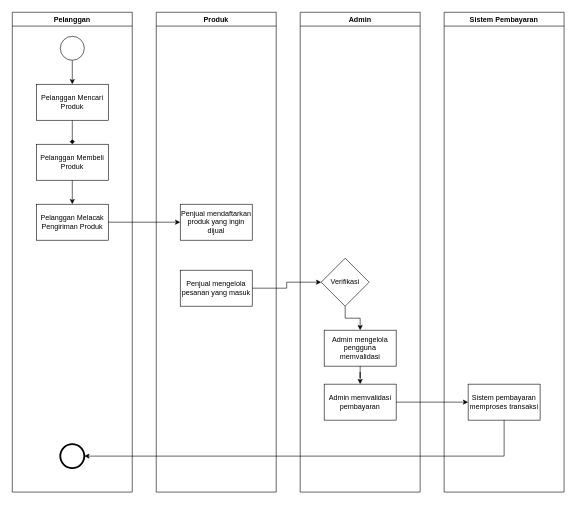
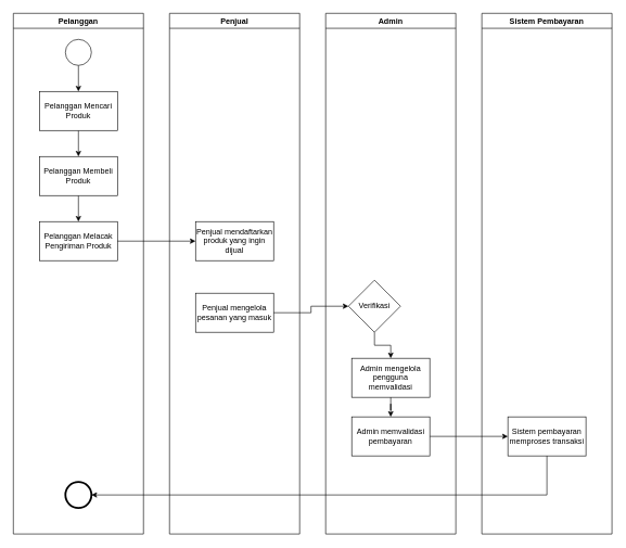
  <mxCell id="0" />
  <mxCell id="1" parent="0" />
  <mxCell id="2" value="Pelanggan" style="swimlane;whiteSpace=wrap;html=1;" vertex="1" parent="1"><mxGeometry x="20" y="20" width="200" height="800" as="geometry" /></mxCell>
  <mxCell id="3" value="" style="edgeStyle=orthogonalEdgeStyle;rounded=0;orthogonalLoop=1;jettySize=auto;html=1;" edge="1" parent="2" source="4" target="6"><mxGeometry relative="1" as="geometry" /></mxCell>
  <mxCell id="4" value="" style="ellipse;whiteSpace=wrap;html=1;aspect=fixed;" vertex="1" parent="2"><mxGeometry x="80" y="40" width="40" height="40" as="geometry" /></mxCell>
- <mxCell id="5" value="" style="edgeStyle=orthogonalEdgeStyle;rounded=0;orthogonalLoop=1;jettySize=auto;html=1;endArrow=diamond;" edge="1" parent="2" source="6" target="8"><mxGeometry relative="1" as="geometry" /></mxCell>
+ <mxCell id="5" value="" style="edgeStyle=orthogonalEdgeStyle;rounded=0;orthogonalLoop=1;jettySize=auto;html=1;" edge="1" parent="2" source="6" target="8"><mxGeometry relative="1" as="geometry" /></mxCell>
  <mxCell id="6" value="Pelanggan Mencari Produk" style="whiteSpace=wrap;html=1;" vertex="1" parent="2"><mxGeometry x="40" y="120" width="120" height="60" as="geometry" /></mxCell>
  <mxCell id="7" value="" style="edgeStyle=orthogonalEdgeStyle;rounded=0;orthogonalLoop=1;jettySize=auto;html=1;" edge="1" parent="2" source="8" target="9"><mxGeometry relative="1" as="geometry" /></mxCell>
  <mxCell id="8" value="Pelanggan Membeli Produk" style="whiteSpace=wrap;html=1;" vertex="1" parent="2"><mxGeometry x="40" y="220" width="120" height="60" as="geometry" /></mxCell>
  <mxCell id="9" value="Pelanggan Melacak Pengiriman Produk" style="whiteSpace=wrap;html=1;" vertex="1" parent="2"><mxGeometry x="40" y="320" width="120" height="60" as="geometry" /></mxCell>
  <mxCell id="10" value="" style="ellipse;whiteSpace=wrap;html=1;strokeWidth=3;" vertex="1" parent="2"><mxGeometry x="80" y="720" width="40" height="40" as="geometry" /></mxCell>
- <mxCell id="11" value="Produk" style="swimlane;whiteSpace=wrap;html=1;" vertex="1" parent="1"><mxGeometry x="260" y="20" width="200" height="800" as="geometry" /></mxCell>
+ <mxCell id="11" value="Penjual" style="swimlane;whiteSpace=wrap;html=1;" vertex="1" parent="1"><mxGeometry x="260" y="20" width="200" height="800" as="geometry" /></mxCell>
  <mxCell id="12" value="Penjual mendaftarkan produk yang ingin dijual" style="whiteSpace=wrap;html=1;" vertex="1" parent="11"><mxGeometry x="40" y="320" width="120" height="60" as="geometry" /></mxCell>
  <mxCell id="13" value="Penjual mengelola pesanan yang masuk" style="whiteSpace=wrap;html=1;" vertex="1" parent="11"><mxGeometry x="40" y="430" width="120" height="60" as="geometry" /></mxCell>
  <mxCell id="14" value="Admin" style="swimlane;whiteSpace=wrap;html=1;" vertex="1" parent="1"><mxGeometry x="500" y="20" width="200" height="800" as="geometry" /></mxCell>
  <mxCell id="15" value="Verifikasi" style="rhombus;whiteSpace=wrap;html=1;" vertex="1" parent="14"><mxGeometry x="35" y="410" width="80" height="80" as="geometry" /></mxCell>
  <mxCell id="16" value="Admin mengelola pengguna memvalidasi" style="whiteSpace=wrap;html=1;" vertex="1" parent="14"><mxGeometry x="40" y="530" width="120" height="60" as="geometry" /></mxCell>
  <mxCell id="17" value="" style="edgeStyle=orthogonalEdgeStyle;rounded=0;orthogonalLoop=1;jettySize=auto;html=1;" edge="1" parent="14" source="15" target="16"><mxGeometry relative="1" as="geometry" /></mxCell>
  <mxCell id="18" value="" style="edgeStyle=orthogonalEdgeStyle;rounded=0;orthogonalLoop=1;jettySize=auto;html=1;" edge="1" parent="1" source="9" target="12"><mxGeometry relative="1" as="geometry" /></mxCell>
  <mxCell id="19" value="" style="edgeStyle=orthogonalEdgeStyle;rounded=0;orthogonalLoop=1;jettySize=auto;html=1;" edge="1" parent="1" source="13" target="15"><mxGeometry relative="1" as="geometry" /></mxCell>
  <mxCell id="20" value="" style="edgeStyle=orthogonalEdgeStyle;rounded=0;orthogonalLoop=1;jettySize=auto;html=1;" edge="1" parent="1" source="21" target="24"><mxGeometry relative="1" as="geometry" /></mxCell>
  <mxCell id="21" value="Admin memvalidasi pembayaran" style="whiteSpace=wrap;html=1;" vertex="1" parent="1"><mxGeometry x="540" y="640" width="120" height="60" as="geometry" /></mxCell>
  <mxCell id="22" value="" style="edgeStyle=orthogonalEdgeStyle;rounded=0;orthogonalLoop=1;jettySize=auto;html=1;" edge="1" parent="1" source="16" target="21"><mxGeometry relative="1" as="geometry" /></mxCell>
  <mxCell id="23" value="Sistem Pembayaran" style="swimlane;whiteSpace=wrap;html=1;" vertex="1" parent="1"><mxGeometry x="740" y="20" width="200" height="800" as="geometry" /></mxCell>
  <mxCell id="24" value="Sistem pembayaran memproses transaksi" style="whiteSpace=wrap;html=1;" vertex="1" parent="23"><mxGeometry x="40" y="620" width="120" height="60" as="geometry" /></mxCell>
  <mxCell id="25" value="" style="edgeStyle=orthogonalEdgeStyle;rounded=0;orthogonalLoop=1;jettySize=auto;html=1;entryX=1;entryY=0.5;entryDx=0;entryDy=0;" edge="1" parent="1" source="24" target="10"><mxGeometry relative="1" as="geometry"><mxPoint x="840" y="770" as="targetPoint" /><Array as="points"><mxPoint x="840" y="760" /></Array></mxGeometry></mxCell>
